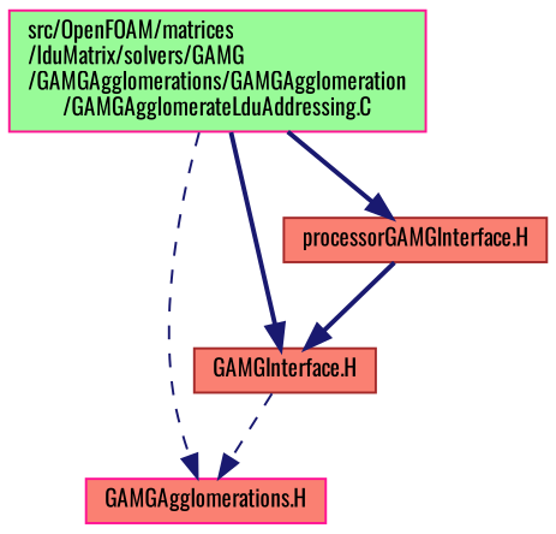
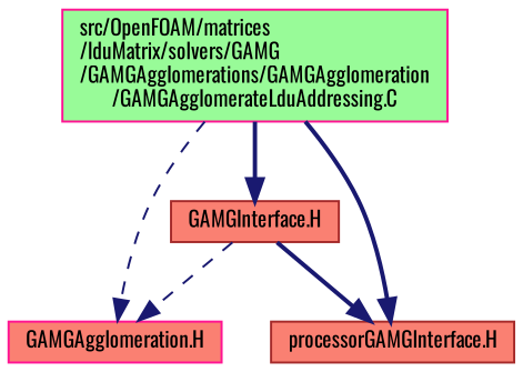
  digraph {
    fontname=Oswald
    node [color=deeppink fillcolor=salmon fontname=Oswald fontsize=10 shape=record style=filled]
    edge [color=midnightblue fontname=Oswald fontsize=10 labelfontname=Helvetica labelfontsize=10 style=bold]
    n1 [fillcolor=palegreen fontcolor=black height=0.2 label="src/OpenFOAM/matrices\l/lduMatrix/solvers/GAMG\l/GAMGAgglomerations/GAMGAgglomeration\l/GAMGAgglomerateLduAddressing.C" width=0.4]
-   n2 [height=0.2 label="GAMGAgglomerations.H" width=0.4]
+   n2 [height=0.2 label="GAMGAgglomeration.H" width=0.4]
    n3 [color=brown height=0.2 label="GAMGInterface.H" width=0.4]
    n4 [color=brown height=0.2 label="processorGAMGInterface.H" width=0.4]
    n1 -> n2 [style=dashed]
    n1 -> n3
    n1 -> n4
    n3 -> n2 [style=dashed]
-   n4 -> n3
+   n3 -> n4
  }
